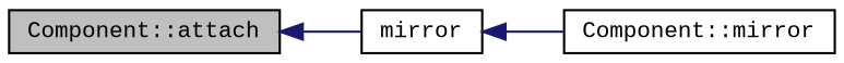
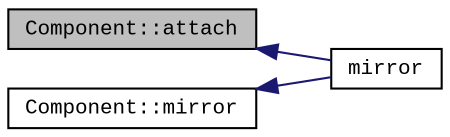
  digraph {
    fontname="Liberation Mono"
    rankdir=LR
    node [color=black fillcolor=white fontname="Liberation Mono" fontsize=10 shape=record style=filled]
    edge [color=midnightblue dir=back fontname="Liberation Mono" fontsize=10 labelfontname=Helvetica labelfontsize=10 style=solid]
    n1 [fillcolor=grey75 fontcolor=black height=0.2 label="Component::attach" width=0.4]
    n2 [height=0.2 label=mirror width=0.4]
    n3 [height=0.2 label="Component::mirror" width=0.4]
    n1 -> n2
-   n2 -> n3
+   n3 -> n2
  }
